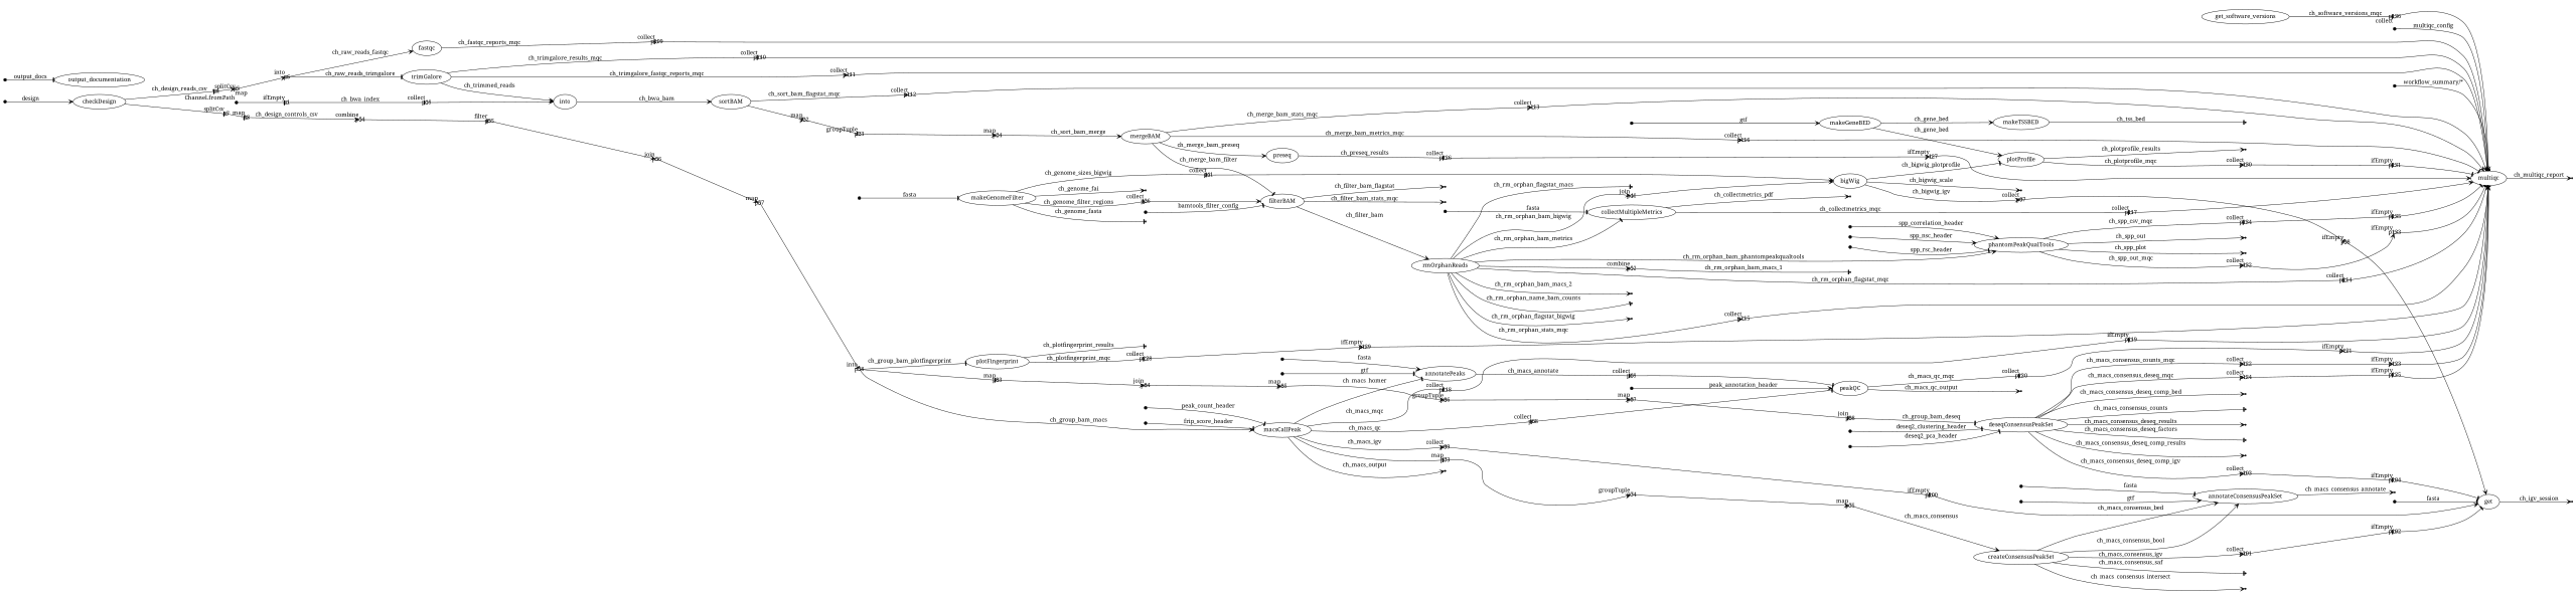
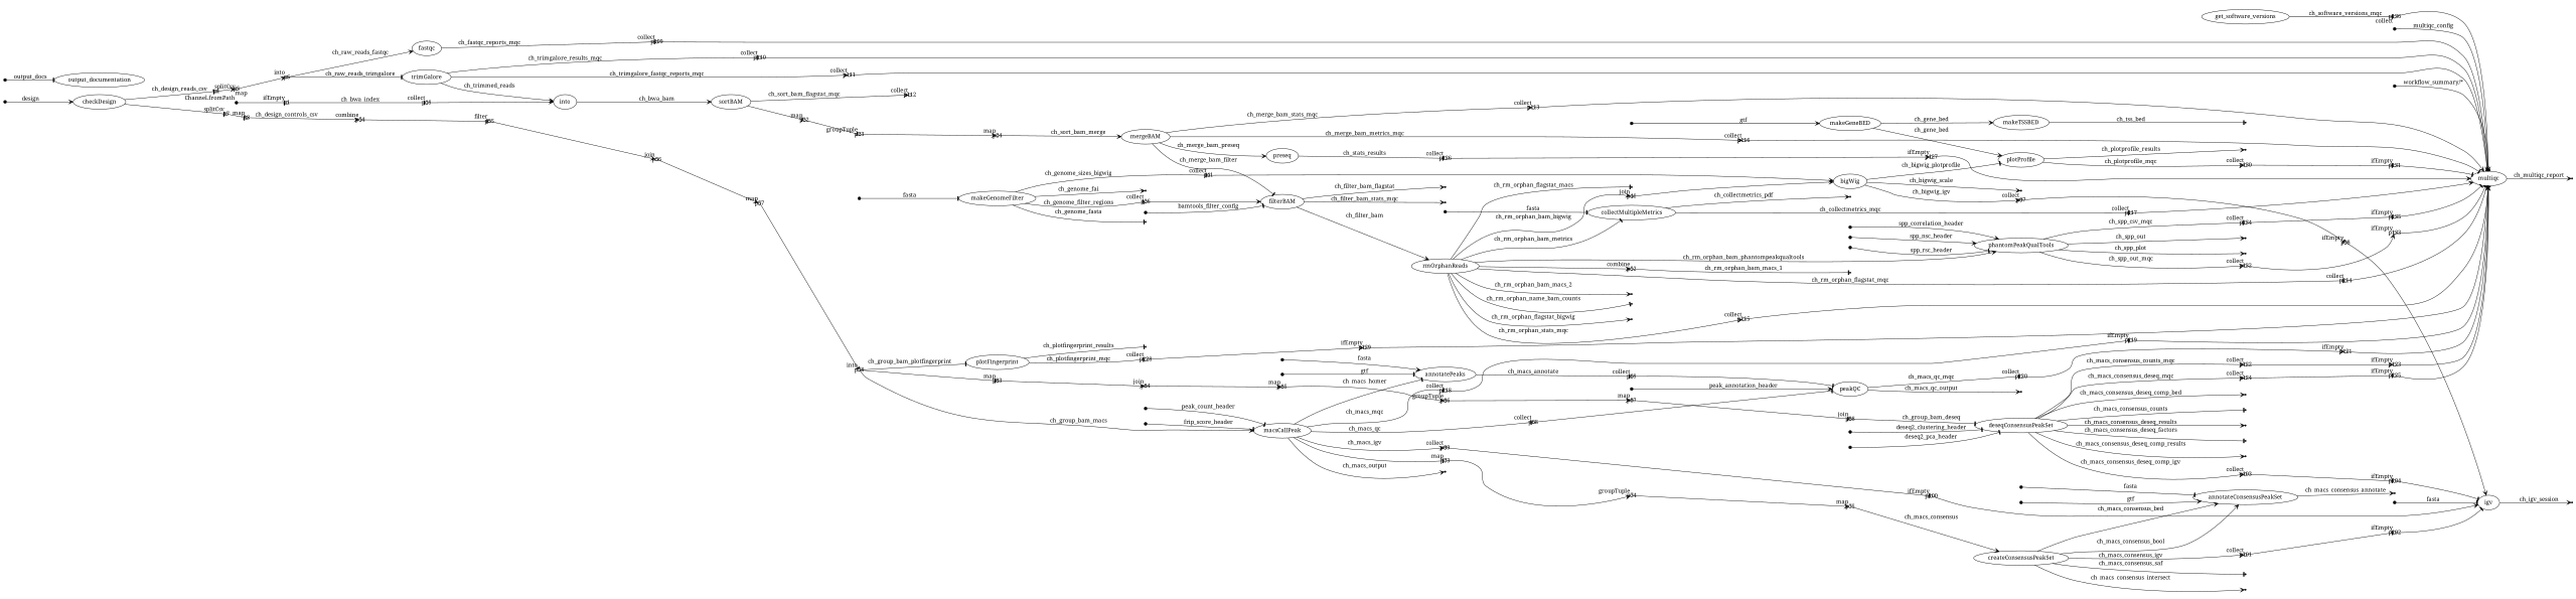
  digraph {
    fontname="Noto Serif"
    rankdir=LR
    node [fixedsize=true fontname="Noto Serif" shape=circle]
    edge [arrowhead=vee fontname="Noto Serif"]
    p0 [shape=point width=0.1 xlabel="Channel.fromPath"]
    p1 [width=0.1 xlabel=ifEmpty]
    p19 [width=0.1 xlabel=collect]
    n4 [label=into fixedsize="" shape=""]
    n5 [label=sortBAM fixedsize="" shape=""]
    p2 [shape=point width=0.1]
    n7 [label=checkDesign fixedsize="" shape=""]
    p4 [width=0.1 xlabel=splitCsv]
    p7 [width=0.1 xlabel=splitCsv]
    p5 [width=0.1 xlabel=map]
    p8 [width=0.1 xlabel=map]
    p6 [width=0.1 xlabel=into]
    p54 [width=0.1 xlabel=combine]
    n14 [label=fastqc fixedsize="" shape=""]
    n15 [label=trimGalore fixedsize="" shape=""]
    p109 [width=0.1 xlabel=collect]
    p110 [width=0.1 xlabel=collect]
    p111 [width=0.1 xlabel=collect]
    n19 [label=multiqc fixedsize="" shape=""]
    p55 [width=0.1 xlabel=filter]
    p56 [width=0.1 xlabel=join]
    p9 [shape=point width=0.1]
    n23 [label=makeGeneBED fixedsize="" shape=""]
    n24 [label=makeTSSBED fixedsize="" shape=""]
    n25 [label=plotProfile fixedsize="" shape=""]
    p12 [shape=point fixedsize=""]
    p45 [shape=point fixedsize=""]
    p130 [width=0.1 xlabel=collect]
    p13 [shape=point width=0.1]
    n30 [label=makeGenomeFilter fixedsize="" shape=""]
    p16 [shape=point fixedsize=""]
    p15 [shape=point fixedsize=""]
    p26 [width=0.1 xlabel=collect]
    p41 [width=0.1 xlabel=collect]
    n35 [label=filterBAM fixedsize="" shape=""]
    n36 [label=bigWig fixedsize="" shape=""]
    n37 [label=rmOrphanReads fixedsize="" shape=""]
    p30 [shape=point fixedsize=""]
    p29 [shape=point fixedsize=""]
    p43 [shape=point fixedsize=""]
    p97 [width=0.1 xlabel=collect]
    p140 [shape=point fixedsize=""]
    p22 [width=0.1 xlabel=map]
    p112 [width=0.1 xlabel=collect]
    p23 [width=0.1 xlabel=groupTuple]
    p24 [width=0.1 xlabel=map]
    n47 [label=mergeBAM fixedsize="" shape=""]
    n48 [label=preseq fixedsize="" shape=""]
    p113 [width=0.1 xlabel=collect]
    p116 [width=0.1 xlabel=collect]
    p126 [width=0.1 xlabel=collect]
    n52 [label=collectMultipleMetrics fixedsize="" shape=""]
    p40 [width=0.1 xlabel=join]
    p52 [width=0.1 xlabel=combine]
    p35 [shape=point fixedsize=""]
    n56 [label=phantomPeakQualTools fixedsize="" shape=""]
    p34 [shape=point fixedsize=""]
    p33 [shape=point fixedsize=""]
    p32 [shape=point fixedsize=""]
    p114 [width=0.1 xlabel=collect]
    p115 [width=0.1 xlabel=collect]
    p127 [width=0.1 xlabel=ifEmpty]
    p27 [shape=point width=0.1]
    p117 [width=0.1 xlabel=collect]
    p39 [shape=point fixedsize=""]
    p53 [shape=point fixedsize=""]
    p51 [shape=point fixedsize=""]
    p50 [shape=point fixedsize=""]
    p132 [width=0.1 xlabel=collect]
    p134 [width=0.1 xlabel=collect]
    p133 [width=0.1 xlabel=ifEmpty]
    p135 [width=0.1 xlabel=ifEmpty]
    p37 [shape=point width=0.1]
    p98 [width=0.1 xlabel=ifEmpty]
    p131 [width=0.1 xlabel=ifEmpty]
-   n76 [label=get fixedsize="" shape=""]
+   n76 [label=igv fixedsize="" shape=""]
    p46 [shape=point width=0.1]
    p47 [shape=point width=0.1]
    p48 [shape=point width=0.1]
    p57 [width=0.1 xlabel=map]
    p58 [width=0.1 xlabel=into]
    n82 [label=plotFingerprint fixedsize="" shape=""]
    n83 [label=macsCallPeak fixedsize="" shape=""]
    p83 [width=0.1 xlabel=map]
    p60 [shape=point fixedsize=""]
    p128 [width=0.1 xlabel=collect]
    p64 [shape=point fixedsize=""]
    n88 [label=annotatePeaks fixedsize="" shape=""]
    p68 [width=0.1 xlabel=collect]
    p73 [width=0.1 xlabel=map]
    p99 [width=0.1 xlabel=collect]
    p118 [width=0.1 xlabel=collect]
    p84 [width=0.1 xlabel=join]
    p129 [width=0.1 xlabel=ifEmpty]
    p69 [width=0.1 xlabel=collect]
    n96 [label=peakQC fixedsize="" shape=""]
    p74 [width=0.1 xlabel=groupTuple]
    p100 [width=0.1 xlabel=ifEmpty]
    p119 [width=0.1 xlabel=ifEmpty]
    p85 [width=0.1 xlabel=map]
    p61 [shape=point width=0.1]
    p62 [shape=point width=0.1]
    p72 [shape=point fixedsize=""]
    p120 [width=0.1 xlabel=collect]
    p75 [width=0.1 xlabel=map]
    p65 [shape=point width=0.1]
    p66 [shape=point width=0.1]
    p121 [width=0.1 xlabel=ifEmpty]
    p70 [shape=point width=0.1]
    n110 [label=createConsensusPeakSet fixedsize="" shape=""]
    n111 [label=annotateConsensusPeakSet fixedsize="" shape=""]
    p78 [shape=point fixedsize=""]
    p77 [shape=point fixedsize=""]
    p101 [width=0.1 xlabel=collect]
    p82 [shape=point fixedsize=""]
    p102 [width=0.1 xlabel=ifEmpty]
    p79 [shape=point width=0.1]
    p80 [shape=point width=0.1]
    p86 [width=0.1 xlabel=groupTuple]
    p87 [width=0.1 xlabel=map]
    p88 [width=0.1 xlabel=join]
    n122 [label=deseqConsensusPeakSet fixedsize="" shape=""]
    p96 [shape=point fixedsize=""]
    p122 [width=0.1 xlabel=collect]
    p95 [shape=point fixedsize=""]
    p94 [shape=point fixedsize=""]
    p93 [shape=point fixedsize=""]
    p92 [shape=point fixedsize=""]
    p103 [width=0.1 xlabel=collect]
    p124 [width=0.1 xlabel=collect]
    p123 [width=0.1 xlabel=ifEmpty]
    p104 [width=0.1 xlabel=ifEmpty]
    p125 [width=0.1 xlabel=ifEmpty]
    p89 [shape=point width=0.1]
    p90 [shape=point width=0.1]
    p107 [shape=point fixedsize=""]
    p105 [shape=point width=0.1]
    n138 [label=get_software_versions fixedsize="" shape=""]
    p136 [width=0.1 xlabel=collect]
    p137 [shape=point width=0.1]
    p138 [shape=point width=0.1]
    p141 [shape=point width=0.1]
    n143 [label=output_documentation fixedsize="" shape=""]
    p0 -> p1 [arrowhead=tee]
    p1 -> p19 [arrowhead=tee label=ch_bwa_index]
    p19 -> n4
    n4 -> n5 [label=ch_bwa_bam]
    n5 -> p22 [arrowhead=tee]
    n5 -> p112 [label=ch_sort_bam_flagstat_mqc]
    p2 -> n7 [label=design]
    n7 -> p4 [arrowhead=tee label=ch_design_reads_csv]
    n7 -> p7 [arrowhead=tee]
    p4 -> p5
    p7 -> p8 [arrowhead=tee]
    p5 -> p6
    p8 -> p54 [label=ch_design_controls_csv]
    p6 -> n14 [label=ch_raw_reads_fastqc]
    p6 -> n15 [arrowhead=tee label=ch_raw_reads_trimgalore]
    p54 -> p55 [arrowhead=tee]
    n14 -> p109 [arrowhead=tee label=ch_fastqc_reports_mqc]
    n15 -> n4 [label=ch_trimmed_reads]
    n15 -> p110 [arrowhead=tee label=ch_trimgalore_results_mqc]
    n15 -> p111 [label=ch_trimgalore_fastqc_reports_mqc]
    p109 -> n19 [arrowhead=tee]
    p110 -> n19 [arrowhead=tee]
    p111 -> n19
    n19 -> p140 [label=ch_multiqc_report]
    p55 -> p56
    p56 -> p57
    p9 -> n23 [label=gtf]
    n23 -> n24 [label=ch_gene_bed]
    n23 -> n25 [label=ch_gene_bed]
    n24 -> p12 [arrowhead=tee label=ch_tss_bed]
    n25 -> p45 [label=ch_plotprofile_results]
    n25 -> p130 [label=ch_plotprofile_mqc]
    p130 -> p131 [arrowhead=tee]
    p13 -> n30 [arrowhead=tee label=fasta]
    n30 -> p16 [arrowhead=tee label=ch_genome_fasta]
    n30 -> p15 [label=ch_genome_fai]
    n30 -> p26 [arrowhead=tee label=ch_genome_filter_regions]
    n30 -> p41 [arrowhead=tee label=ch_genome_sizes_bigwig]
    p26 -> n35
    p41 -> n36
    n35 -> n37 [label=ch_filter_bam]
    n35 -> p30 [label=ch_filter_bam_flagstat]
    n35 -> p29 [label=ch_filter_bam_stats_mqc]
    n36 -> n25 [arrowhead=tee label=ch_bigwig_plotprofile]
    n36 -> p43 [label=ch_bigwig_scale]
    n36 -> p97 [label=ch_bigwig_igv]
    n37 -> n52 [arrowhead=tee label=ch_rm_orphan_bam_metrics]
    n37 -> p40 [label=ch_rm_orphan_bam_bigwig]
    n37 -> p52
    n37 -> p35 [label=ch_rm_orphan_bam_macs_2]
    n37 -> n56 [label=ch_rm_orphan_bam_phantompeakqualtools]
    n37 -> p34 [arrowhead=tee label=ch_rm_orphan_name_bam_counts]
    n37 -> p33 [label=ch_rm_orphan_flagstat_bigwig]
    n37 -> p32 [arrowhead=tee label=ch_rm_orphan_flagstat_macs]
    n37 -> p114 [arrowhead=tee label=ch_rm_orphan_flagstat_mqc]
    n37 -> p115 [label=ch_rm_orphan_stats_mqc]
    p97 -> p98 [arrowhead=tee]
    p22 -> p23 [arrowhead=tee]
-   p112 -> n19
    p23 -> p24
    p24 -> n47 [label=ch_sort_bam_merge]
    n47 -> n35 [arrowhead=tee label=ch_merge_bam_filter]
    n47 -> n48 [label=ch_merge_bam_preseq]
    n47 -> p113 [label=ch_merge_bam_stats_mqc]
    n47 -> p116 [label=ch_merge_bam_metrics_mqc]
-   n48 -> p126 [arrowhead=tee label=ch_preseq_results]
+   n48 -> p126 [arrowhead=tee label=ch_stats_results]
    p113 -> n19
    p116 -> n19 [arrowhead=tee]
    p126 -> p127
    n52 -> p117 [arrowhead=tee label=ch_collectmetrics_mqc]
    n52 -> p39 [label=ch_collectmetrics_pdf]
    p40 -> n36
    p52 -> p53 [arrowhead=tee label=ch_rm_orphan_bam_macs_1]
    n56 -> p51 [label=ch_spp_plot]
    n56 -> p50 [label=ch_spp_out]
    n56 -> p132 [label=ch_spp_out_mqc]
    n56 -> p134 [arrowhead=tee label=ch_spp_csv_mqc]
    p114 -> n19 [arrowhead=tee]
    p115 -> n19
    p127 -> n19
    p27 -> n35 [arrowhead=tee label=bamtools_filter_config]
    p117 -> n19
    p132 -> p133
    p134 -> p135 [arrowhead=tee]
    p133 -> n19 [arrowhead=tee]
    p135 -> n19 [arrowhead=tee]
    p37 -> n52 [arrowhead=tee label=fasta]
    p98 -> n76
    p131 -> n19 [arrowhead=tee]
    n76 -> p107 [label=ch_igv_session]
    p46 -> n56 [label=spp_correlation_header]
    p47 -> n56 [label=spp_nsc_header]
    p48 -> n56 [arrowhead=tee label=spp_rsc_header]
    p57 -> p58 [arrowhead=tee]
    p58 -> n82 [arrowhead=tee label=ch_group_bam_plotfingerprint]
    p58 -> n83 [label=ch_group_bam_macs]
    p58 -> p83 [arrowhead=tee]
    n82 -> p60 [arrowhead=tee label=ch_plotfingerprint_results]
    n82 -> p128 [arrowhead=tee label=ch_plotfingerprint_mqc]
    n83 -> p64 [label=ch_macs_output]
    n83 -> n88 [arrowhead=tee label=ch_macs_homer]
    n83 -> p68 [arrowhead=tee label=ch_macs_qc]
    n83 -> p73 [arrowhead=tee]
    n83 -> p99 [label=ch_macs_igv]
    n83 -> p118 [arrowhead=tee label=ch_macs_mqc]
    p83 -> p84
    p128 -> p129
    n88 -> p69 [arrowhead=tee label=ch_macs_annotate]
    p68 -> n96 [arrowhead=tee]
    p73 -> p74
    p99 -> p100 [arrowhead=tee]
    p118 -> p119 [arrowhead=tee]
    p84 -> p85
    p129 -> n19
    p69 -> n96 [arrowhead=tee]
    n96 -> p72 [label=ch_macs_qc_output]
    n96 -> p120 [arrowhead=tee label=ch_macs_qc_mqc]
    p74 -> p75
    p100 -> n76
    p119 -> n19 [arrowhead=tee]
    p85 -> p86
    p61 -> n83 [arrowhead=tee label=peak_count_header]
    p62 -> n83 [arrowhead=tee label=frip_score_header]
    p120 -> p121
    p75 -> n110 [label=ch_macs_consensus]
    p65 -> n88 [label=fasta]
    p66 -> n88 [arrowhead=tee label=gtf]
    p121 -> n19
    p70 -> n96 [label=peak_annotation_header]
    n110 -> n111 [label=ch_macs_consensus_bed]
    n110 -> n111 [label=ch_macs_consensus_bool]
    n110 -> p78 [arrowhead=tee label=ch_macs_consensus_saf]
    n110 -> p77 [label=ch_macs_consensus_intersect]
    n110 -> p101 [label=ch_macs_consensus_igv]
    n111 -> p82 [label=ch_macs_consensus_annotate]
    p101 -> p102 [arrowhead=tee]
    p102 -> n76 [arrowhead=tee]
    p79 -> n111 [arrowhead=tee label=fasta]
    p80 -> n111 [label=gtf]
    p86 -> p87
    p87 -> p88 [arrowhead=tee]
    p88 -> n122 [arrowhead=tee label=ch_group_bam_deseq]
    n122 -> p96 [arrowhead=tee label=ch_macs_consensus_counts]
    n122 -> p122 [label=ch_macs_consensus_counts_mqc]
    n122 -> p95 [label=ch_macs_consensus_deseq_results]
    n122 -> p94 [arrowhead=tee label=ch_macs_consensus_deseq_factors]
    n122 -> p93 [label=ch_macs_consensus_deseq_comp_results]
    n122 -> p92 [label=ch_macs_consensus_deseq_comp_bed]
    n122 -> p103 [label=ch_macs_consensus_deseq_comp_igv]
    n122 -> p124 [label=ch_macs_consensus_deseq_mqc]
    p122 -> p123
    p103 -> p104 [arrowhead=tee]
    p124 -> p125 [arrowhead=tee]
    p123 -> n19 [arrowhead=tee]
    p104 -> n76 [arrowhead=tee]
    p125 -> n19 [arrowhead=tee]
    p89 -> n122 [arrowhead=tee label=deseq2_pca_header]
    p90 -> n122 [arrowhead=tee label=deseq2_clustering_header]
    p105 -> n76 [arrowhead=tee label=fasta]
    n138 -> p136 [arrowhead=tee label=ch_software_versions_mqc]
    p136 -> n19 [arrowhead=tee]
    p137 -> n19 [arrowhead=tee label=multiqc_config]
    p138 -> n19 [label="workflow_summary/*"]
    p141 -> n143 [arrowhead=tee label=output_docs]
  }
